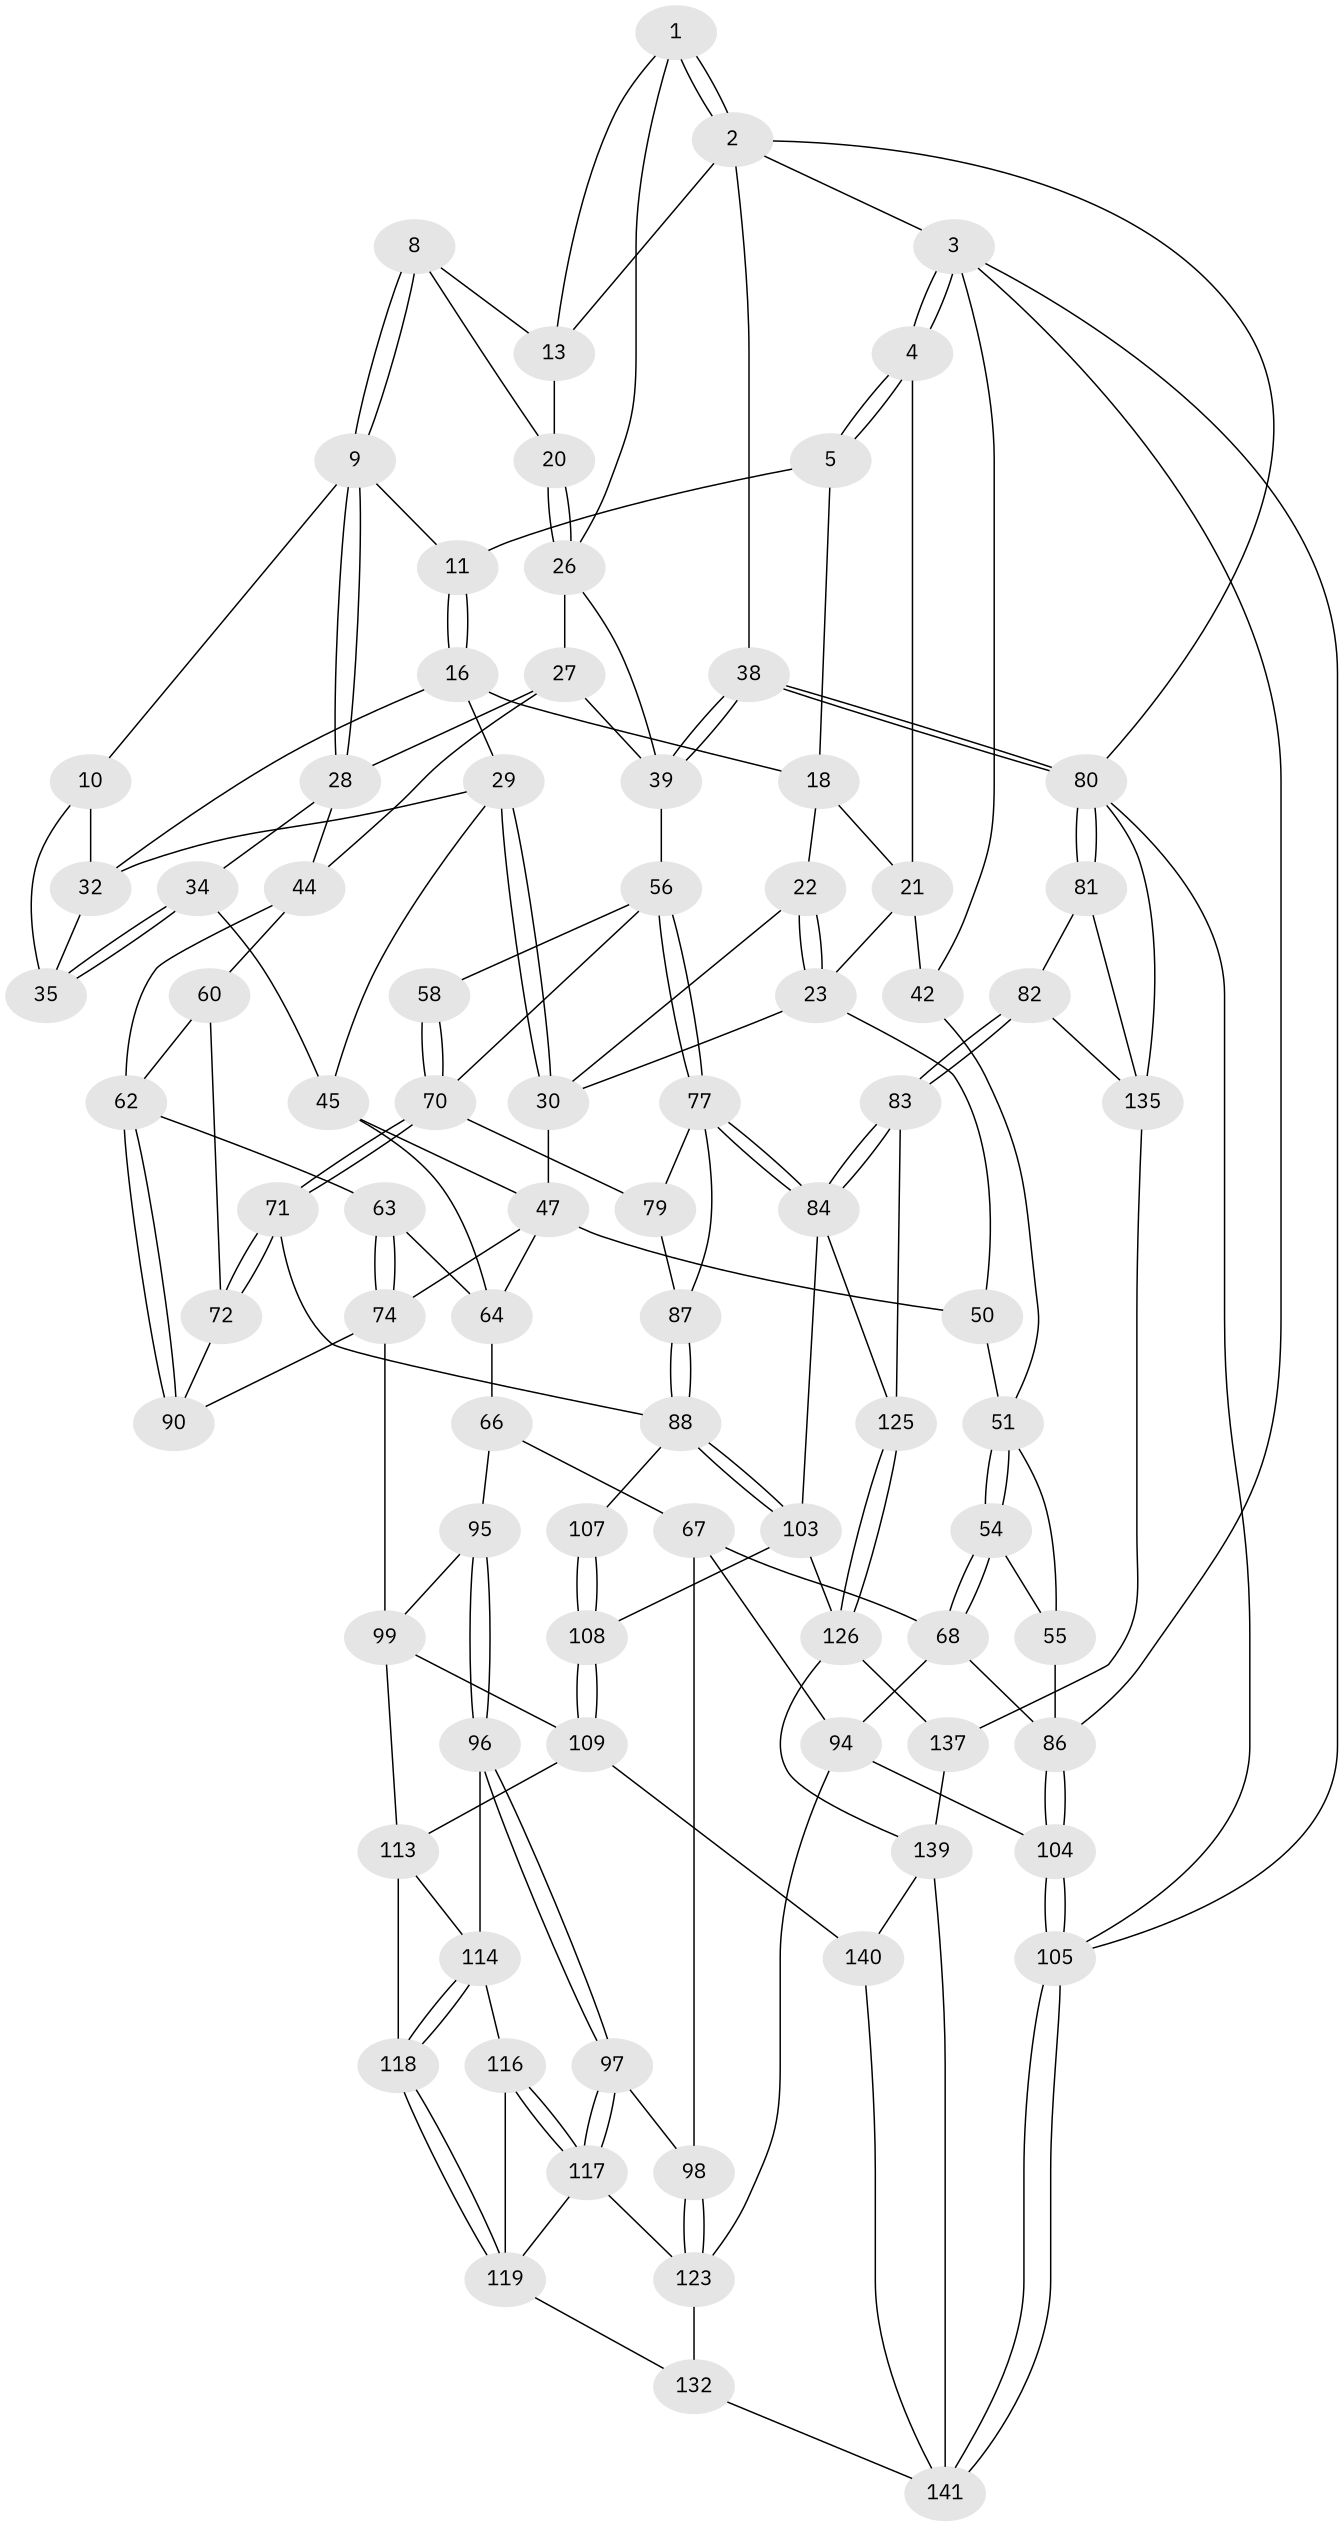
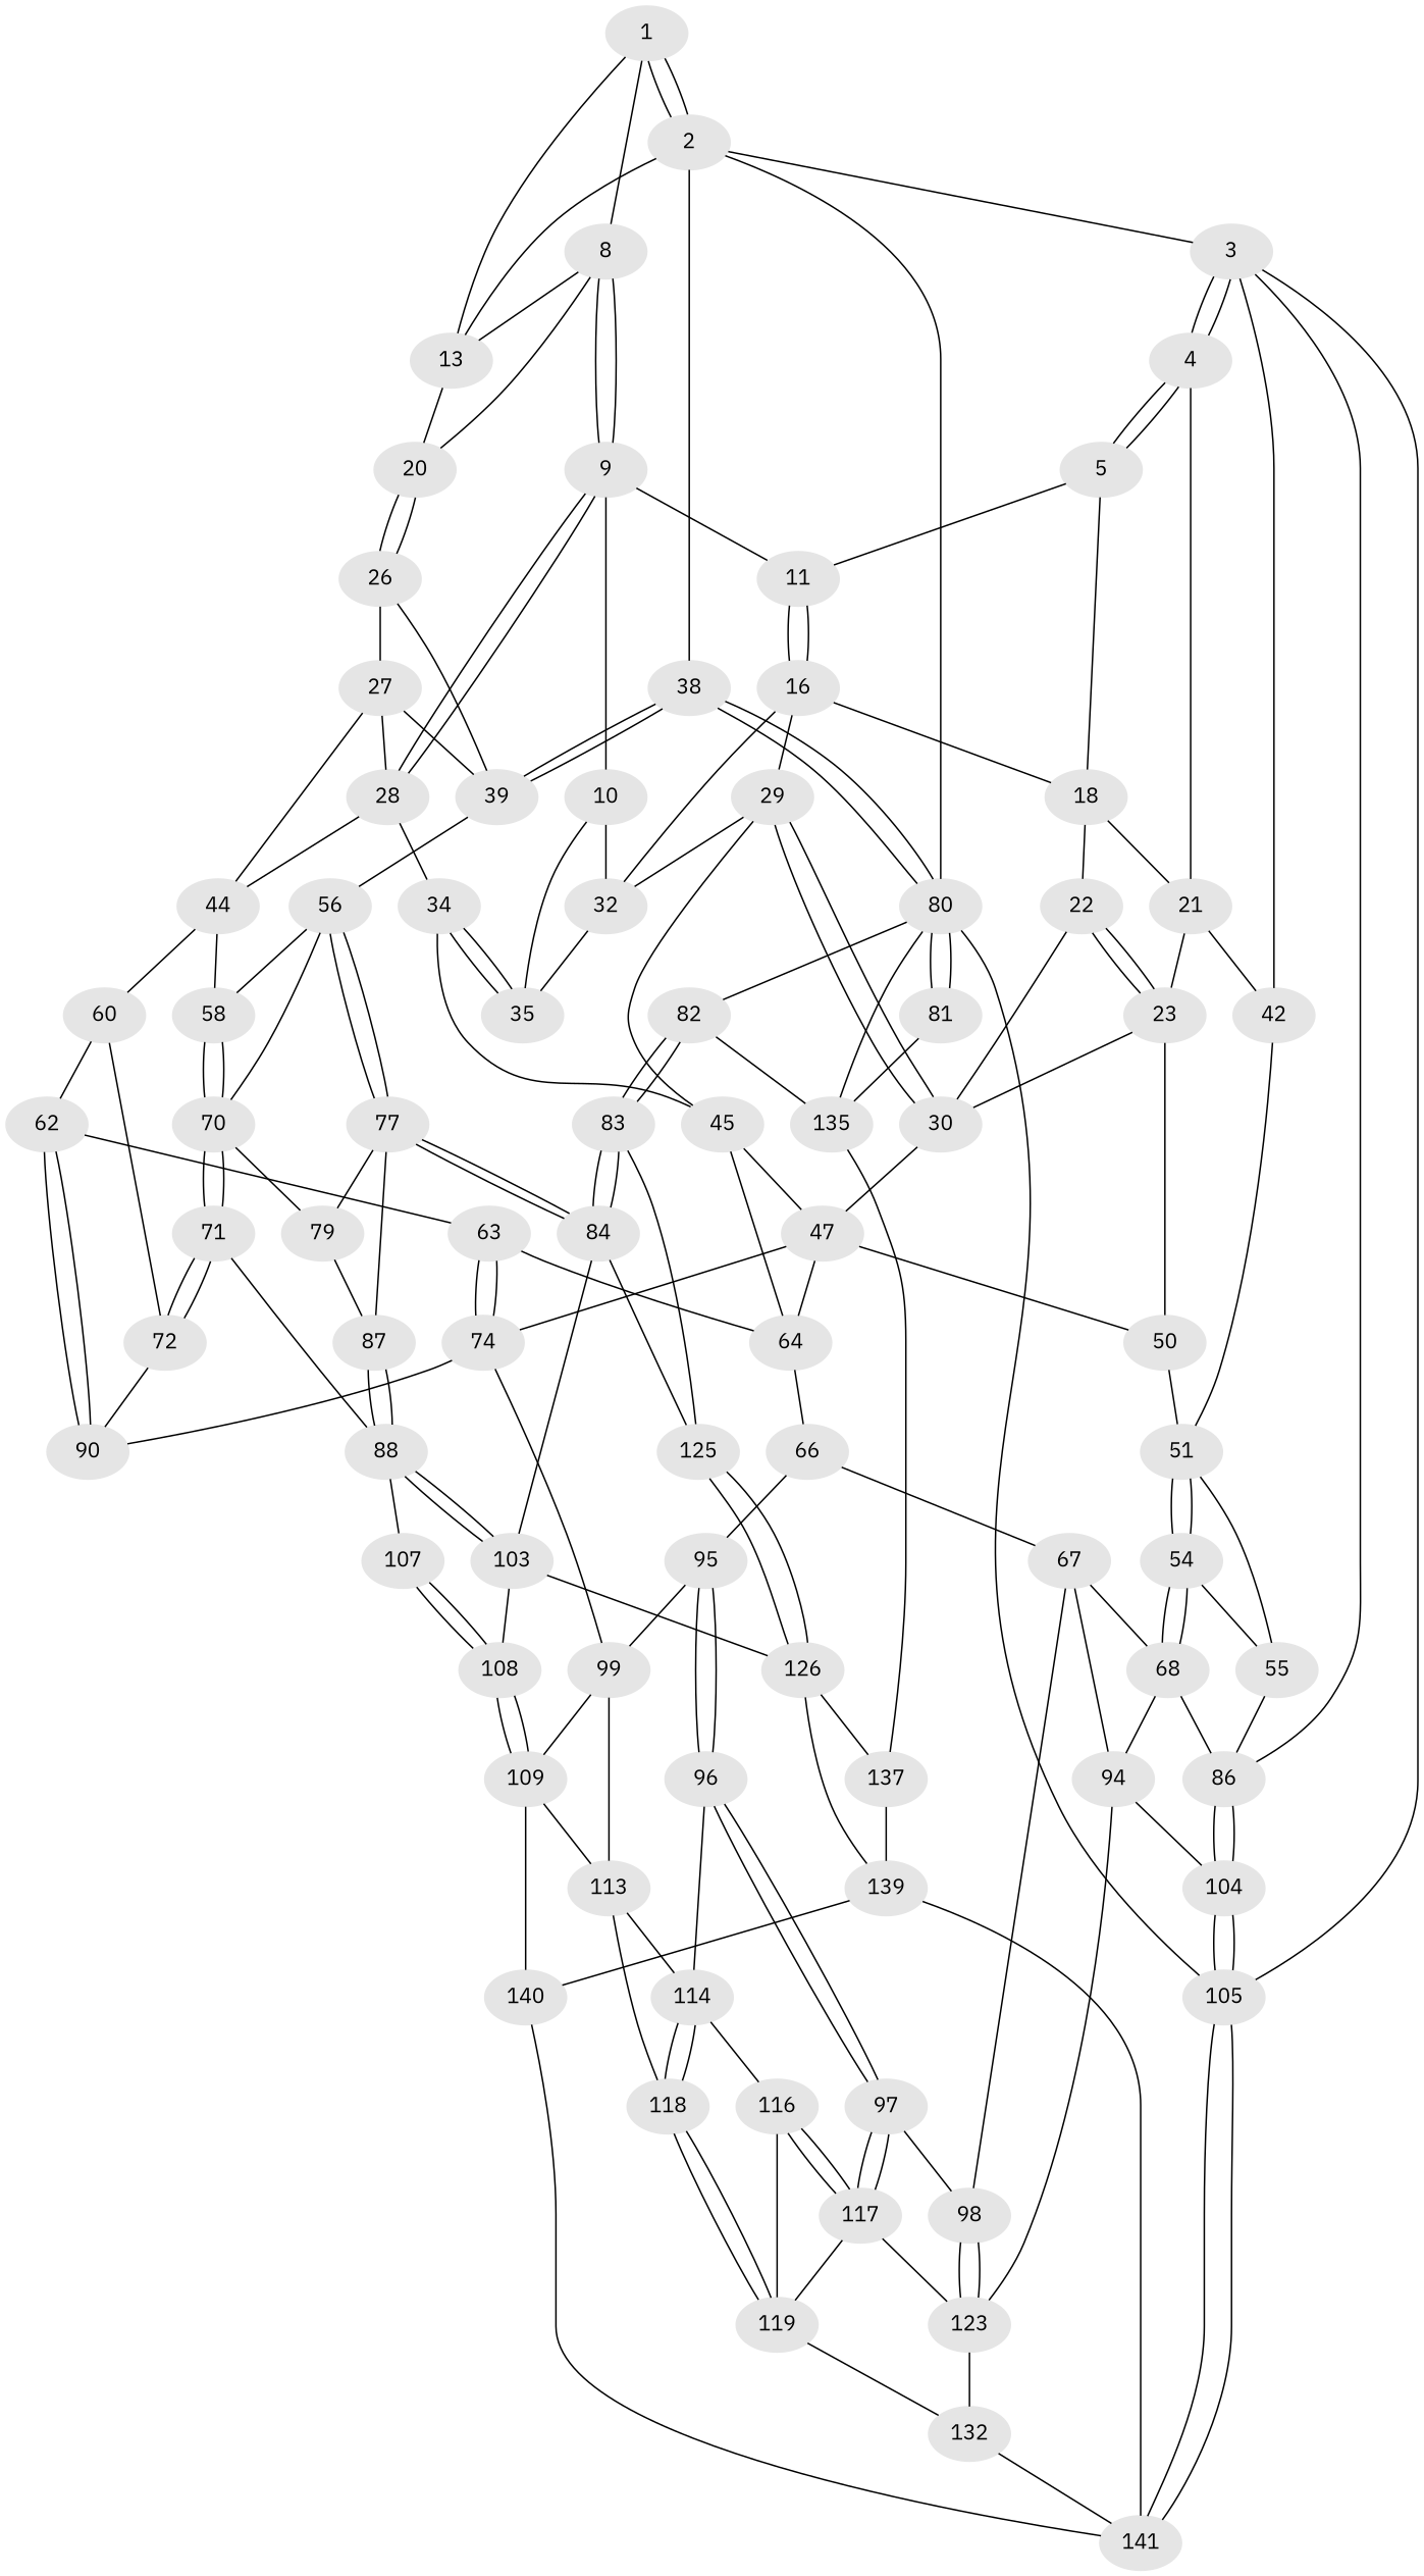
  graph {
    fontname="IBM Plex Sans"
    node [color=gray90 fontname="IBM Plex Sans" style=filled]
    edge [fontname="IBM Plex Sans"]
    1 [super="+7"]
    2 [super="+12"]
    8 [super="+15"]
    13 [super="+14"]
    3 [super="+43"]
    38
    80 [super="+101"]
    9
    20
    4
    42
    105
    86
    39 [super="+40"]
    81
    135 [super="+136"]
    5 [super="+6"]
    21 [super="+25"]
    51 [super="+52"]
    55 [super="+69"]
    141 [super="+144"]
    11
    18 [super="+19"]
    23 [super="+24"]
    16 [super="+17"]
    22
    10 [super="+31"]
    28 [super="+33"]
    26
    32 [super="+36"]
    35
    44 [super="+59"]
    34 [super="+49"]
    29 [super="+37"]
    30 [super="+48"]
    45 [super="+46"]
    27 [super="+41"]
    50
    47 [super="+53"]
    56 [super="+57"]
    60 [super="+61"]
    58
    64 [super="+65"]
    74 [super="+91"]
    62
    72 [super="+73"]
    70 [super="+76"]
    77 [super="+78"]
    54
    66 [super="+75"]
    68 [super="+85"]
    94 [super="+124"]
    104
    71
    79
    84 [super="+102"]
    87
    63
    90 [super="+92"]
    99 [super="+110"]
    67 [super="+93"]
    95 [super="+100"]
    98
    96 [super="+111"]
    123 [super="+129"]
    88 [super="+89"]
    103 [super="+112"]
    107
    109 [super="+120"]
    113 [super="+121"]
    125
    82 [super="+134"]
    137
    83 [super="+127"]
    126 [super="+138"]
    108
    132 [super="+133"]
    97
    114 [super="+115"]
    117 [super="+128"]
    118 [super="+122"]
    116
    119 [super="+130"]
    140 [super="+142"]
    139 [super="+143"]
    1 -- 2
    1 -- 2
-   1 -- 26
+   1 -- 8
    1 -- 13
    2 -- 13
    2 -- 3
    2 -- 38
    2 -- 80
    8 -- 13
    8 -- 9
    8 -- 9
    8 -- 20
    13 -- 20
    3 -- 4
    3 -- 4
    3 -- 42
    3 -- 105
    3 -- 86
    38 -- 80
    38 -- 80
    38 -- 39
    38 -- 39
    80 -- 105
    80 -- 81
    80 -- 81
    80 -- 135
    9 -- 11
    9 -- 10
    9 -- 28
    9 -- 28
    20 -- 26
    20 -- 26
    4 -- 5
    4 -- 5
    4 -- 21
    42 -- 51
    105 -- 141
    105 -- 141
    86 -- 104
    86 -- 104
    39 -- 56
    81 -- 135
-   81 -- 82
+   80 -- 82
    135 -- 137
    5 -- 11
    5 -- 18
    21 -- 42
    21 -- 23
    51 -- 55
    51 -- 54
    51 -- 54
    55 -- 86
    11 -- 16
    11 -- 16
    18 -- 21
    18 -- 22
    23 -- 30
    23 -- 50
    16 -- 18
    16 -- 32
    16 -- 29
    22 -- 23
    22 -- 23
    22 -- 30
    10 -- 32
    10 -- 35
    28 -- 44
    28 -- 34
    26 -- 39
    26 -- 27
    32 -- 35
    44 -- 60
-   44 -- 62
+   44 -- 58
    34 -- 35
    34 -- 35
    34 -- 45
    29 -- 32
    29 -- 30
    29 -- 30
    29 -- 45
    30 -- 47
    45 -- 47
    45 -- 64
    27 -- 39
    27 -- 28
    27 -- 44
    50 -- 51
    47 -- 50
    47 -- 64
    47 -- 74
    56 -- 58
    56 -- 70
    56 -- 77
    56 -- 77
    60 -- 62
    60 -- 72
    58 -- 70
    58 -- 70
    64 -- 66
    74 -- 90
    74 -- 99
    62 -- 63
    62 -- 90
    62 -- 90
    72 -- 90
    70 -- 71
    70 -- 71
    70 -- 79
    77 -- 79
    77 -- 84
    77 -- 84
    77 -- 87
    54 -- 55
    54 -- 68
    54 -- 68
    66 -- 67
    66 -- 95
    68 -- 86
    68 -- 94
    94 -- 104
    94 -- 123
    104 -- 105
    104 -- 105
    71 -- 72
    71 -- 72
    71 -- 88
    79 -- 87
    84 -- 103
    84 -- 125
    87 -- 88
    87 -- 88
    63 -- 64
    63 -- 74
    63 -- 74
    99 -- 109
    99 -- 113
    67 -- 68
    67 -- 94
    67 -- 98
    95 -- 99
    95 -- 96 [weight=2]
    95 -- 96
    98 -- 123
    98 -- 123
    96 -- 97
    96 -- 97
    96 -- 114
    123 -- 132
    88 -- 103
    88 -- 103
    88 -- 107
    103 -- 126
    103 -- 108
    107 -- 108
    107 -- 108
    109 -- 113
    109 -- 140
    113 -- 114
    113 -- 118
    125 -- 126
    125 -- 126
    82 -- 135
    82 -- 83 [weight=2]
    82 -- 83
    137 -- 139
    83 -- 84
    83 -- 84
    83 -- 125
    126 -- 137
    126 -- 139
    108 -- 109
    108 -- 109
    132 -- 141
    97 -- 98
    97 -- 117
    97 -- 117
    114 -- 118
    114 -- 118
    114 -- 116
    117 -- 123
    117 -- 119
    118 -- 119
    118 -- 119
    116 -- 117
    116 -- 117
    116 -- 119
    119 -- 132
    140 -- 141
    139 -- 141
    139 -- 140
  }
